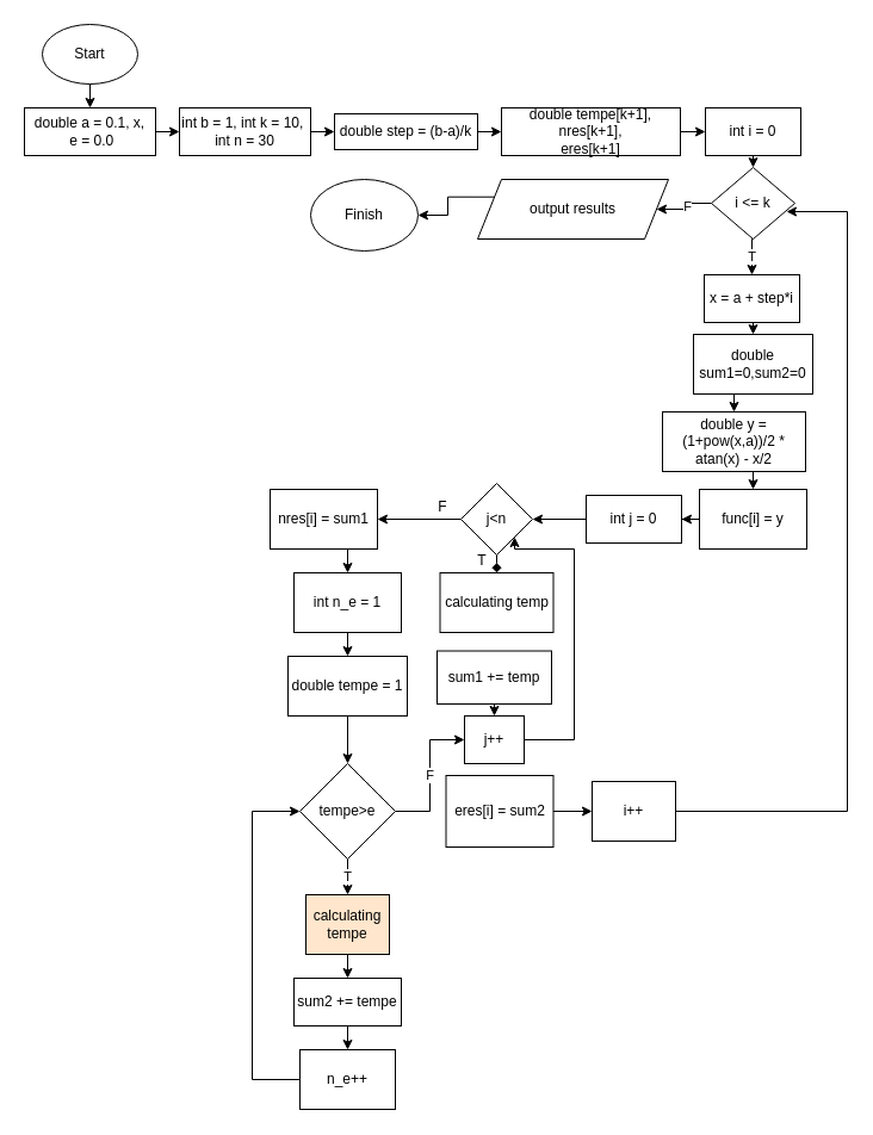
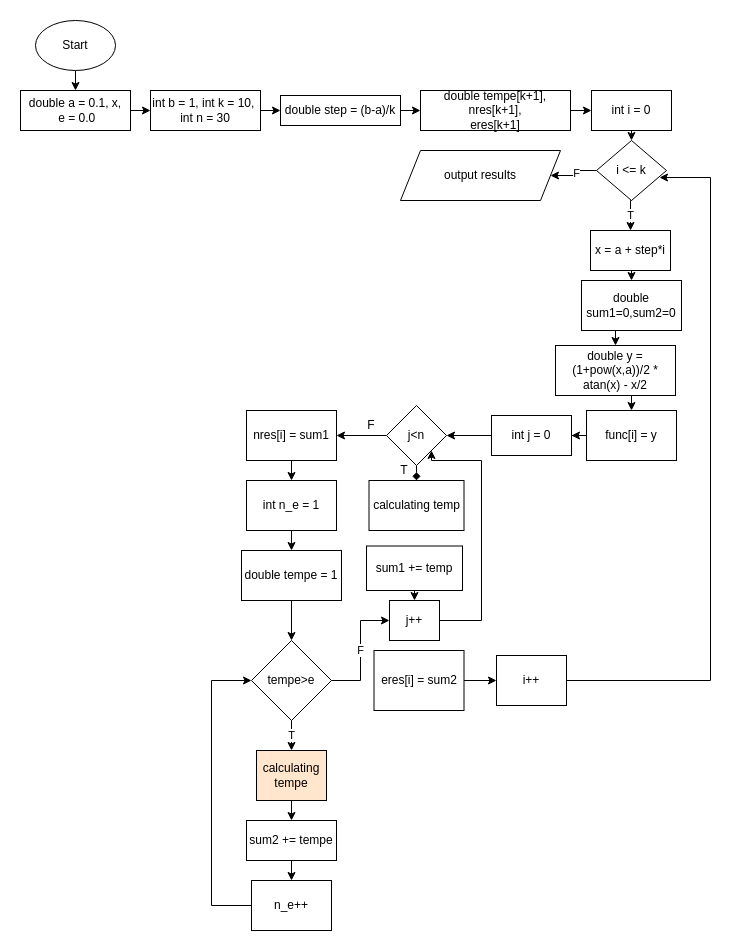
  <mxCell id="0" />
  <mxCell id="1" parent="0" />
  <mxCell id="2" style="edgeStyle=orthogonalEdgeStyle;rounded=0;orthogonalLoop=1;jettySize=auto;html=1;exitX=0.5;exitY=1;exitDx=0;exitDy=0;entryX=0.5;entryY=0;entryDx=0;entryDy=0;" edge="1" parent="1" source="3" target="5"><mxGeometry relative="1" as="geometry" /></mxCell>
  <mxCell id="3" value="Start" style="ellipse;whiteSpace=wrap;html=1;" vertex="1" parent="1"><mxGeometry x="35" y="20" width="80" height="50" as="geometry" /></mxCell>
  <mxCell id="4" style="edgeStyle=orthogonalEdgeStyle;rounded=0;orthogonalLoop=1;jettySize=auto;html=1;exitX=1;exitY=0.5;exitDx=0;exitDy=0;entryX=0;entryY=0.5;entryDx=0;entryDy=0;" edge="1" parent="1" source="5" target="7"><mxGeometry relative="1" as="geometry" /></mxCell>
  <mxCell id="5" value="&lt;div&gt;double a = 0.1, x,&lt;/div&gt;&lt;div&gt;&amp;nbsp;e = 0.0&lt;/div&gt;" style="rounded=0;whiteSpace=wrap;html=1;" vertex="1" parent="1"><mxGeometry x="20" y="90" width="110" height="40" as="geometry" /></mxCell>
  <mxCell id="6" style="edgeStyle=orthogonalEdgeStyle;rounded=0;orthogonalLoop=1;jettySize=auto;html=1;exitX=1;exitY=0.5;exitDx=0;exitDy=0;entryX=0;entryY=0.5;entryDx=0;entryDy=0;" edge="1" parent="1" source="7" target="9"><mxGeometry relative="1" as="geometry" /></mxCell>
  <mxCell id="7" value="&lt;div&gt;int b = 1, int k = 10,&amp;nbsp;&lt;/div&gt;&lt;div&gt;int n = 30&lt;/div&gt;" style="rounded=0;whiteSpace=wrap;html=1;" vertex="1" parent="1"><mxGeometry x="150" y="90" width="110" height="40" as="geometry" /></mxCell>
  <mxCell id="8" style="edgeStyle=orthogonalEdgeStyle;rounded=0;orthogonalLoop=1;jettySize=auto;html=1;exitX=1;exitY=0.5;exitDx=0;exitDy=0;entryX=0;entryY=0.5;entryDx=0;entryDy=0;" edge="1" parent="1" source="9" target="11"><mxGeometry relative="1" as="geometry" /></mxCell>
  <mxCell id="9" value="double step = (b-a)/k" style="rounded=0;whiteSpace=wrap;html=1;" vertex="1" parent="1"><mxGeometry x="280" y="95" width="120" height="30" as="geometry" /></mxCell>
  <mxCell id="10" style="edgeStyle=orthogonalEdgeStyle;rounded=0;orthogonalLoop=1;jettySize=auto;html=1;exitX=1;exitY=0.5;exitDx=0;exitDy=0;entryX=0;entryY=0.5;entryDx=0;entryDy=0;" edge="1" parent="1" source="11" target="13"><mxGeometry relative="1" as="geometry" /></mxCell>
  <mxCell id="11" value="&lt;div&gt;double tempe[k+1], nres[k+1], &lt;br&gt;&lt;/div&gt;&lt;div&gt;eres[k+1]&lt;br&gt;&lt;/div&gt;" style="rounded=0;whiteSpace=wrap;html=1;" vertex="1" parent="1"><mxGeometry x="420" y="90" width="150" height="40" as="geometry" /></mxCell>
  <mxCell id="12" style="edgeStyle=orthogonalEdgeStyle;rounded=0;orthogonalLoop=1;jettySize=auto;html=1;exitX=0.5;exitY=1;exitDx=0;exitDy=0;entryX=0.5;entryY=0;entryDx=0;entryDy=0;" edge="1" parent="1" source="13" target="17"><mxGeometry relative="1" as="geometry" /></mxCell>
  <mxCell id="13" value="int i = 0" style="rounded=0;whiteSpace=wrap;html=1;" vertex="1" parent="1"><mxGeometry x="591" y="90" width="80" height="40" as="geometry" /></mxCell>
  <mxCell id="14" value="T" style="edgeStyle=orthogonalEdgeStyle;rounded=0;orthogonalLoop=1;jettySize=auto;html=1;exitX=0.5;exitY=1;exitDx=0;exitDy=0;entryX=0.5;entryY=0;entryDx=0;entryDy=0;" edge="1" parent="1" source="17" target="19"><mxGeometry relative="1" as="geometry" /></mxCell>
  <mxCell id="15" style="edgeStyle=orthogonalEdgeStyle;rounded=0;orthogonalLoop=1;jettySize=auto;html=1;exitX=0;exitY=0.5;exitDx=0;exitDy=0;entryX=1;entryY=0.5;entryDx=0;entryDy=0;" edge="1" parent="1" source="17" target="56"><mxGeometry relative="1" as="geometry" /></mxCell>
  <mxCell id="16" value="F" style="edgeLabel;html=1;align=center;verticalAlign=middle;resizable=0;points=[];" vertex="1" connectable="0" parent="15"><mxGeometry x="-0.136" y="-1" relative="1" as="geometry"><mxPoint as="offset" /></mxGeometry></mxCell>
  <mxCell id="17" value="i &amp;lt;= k " style="rhombus;whiteSpace=wrap;html=1;" vertex="1" parent="1"><mxGeometry x="596" y="140" width="70" height="60" as="geometry" /></mxCell>
  <mxCell id="18" style="edgeStyle=orthogonalEdgeStyle;rounded=0;orthogonalLoop=1;jettySize=auto;html=1;exitX=0.5;exitY=1;exitDx=0;exitDy=0;entryX=0.5;entryY=0;entryDx=0;entryDy=0;" edge="1" parent="1" source="19" target="21"><mxGeometry relative="1" as="geometry" /></mxCell>
  <mxCell id="19" value="x = a + step*i" style="rounded=0;whiteSpace=wrap;html=1;" vertex="1" parent="1"><mxGeometry x="590" y="230" width="80" height="40" as="geometry" /></mxCell>
  <mxCell id="20" style="edgeStyle=orthogonalEdgeStyle;rounded=0;orthogonalLoop=1;jettySize=auto;html=1;exitX=0.5;exitY=1;exitDx=0;exitDy=0;entryX=0.5;entryY=0;entryDx=0;entryDy=0;" edge="1" parent="1" source="21" target="23"><mxGeometry relative="1" as="geometry" /></mxCell>
  <mxCell id="21" value="double sum1=0,sum2=0" style="rounded=0;whiteSpace=wrap;html=1;" vertex="1" parent="1"><mxGeometry x="581" y="280" width="100" height="50" as="geometry" /></mxCell>
  <mxCell id="22" style="edgeStyle=orthogonalEdgeStyle;rounded=0;orthogonalLoop=1;jettySize=auto;html=1;exitX=0.5;exitY=1;exitDx=0;exitDy=0;entryX=0.5;entryY=0;entryDx=0;entryDy=0;" edge="1" parent="1" source="23" target="25"><mxGeometry relative="1" as="geometry" /></mxCell>
  <mxCell id="23" value="double y = (1+pow(x,a))/2 * atan(x) - x/2" style="rounded=0;whiteSpace=wrap;html=1;" vertex="1" parent="1"><mxGeometry x="555" y="345" width="120" height="50" as="geometry" /></mxCell>
  <mxCell id="24" style="edgeStyle=orthogonalEdgeStyle;rounded=0;orthogonalLoop=1;jettySize=auto;html=1;exitX=0;exitY=0.5;exitDx=0;exitDy=0;" edge="1" parent="1" source="25" target="30"><mxGeometry relative="1" as="geometry" /></mxCell>
  <mxCell id="25" value="func[i] = y" style="rounded=0;whiteSpace=wrap;html=1;" vertex="1" parent="1"><mxGeometry x="586" y="410" width="90" height="50" as="geometry" /></mxCell>
  <mxCell id="26" style="edgeStyle=orthogonalEdgeStyle;rounded=0;orthogonalLoop=1;jettySize=auto;html=1;exitX=0.5;exitY=1;exitDx=0;exitDy=0;entryX=0.5;entryY=0;entryDx=0;entryDy=0;endArrow=diamond;" edge="1" parent="1" source="28" target="31"><mxGeometry relative="1" as="geometry" /></mxCell>
  <mxCell id="27" style="edgeStyle=orthogonalEdgeStyle;rounded=0;orthogonalLoop=1;jettySize=auto;html=1;entryX=1;entryY=0.5;entryDx=0;entryDy=0;" edge="1" parent="1" source="28" target="37"><mxGeometry relative="1" as="geometry" /></mxCell>
  <mxCell id="28" value="j&amp;lt;n" style="rhombus;whiteSpace=wrap;html=1;" vertex="1" parent="1"><mxGeometry x="386" y="405" width="60" height="60" as="geometry" /></mxCell>
  <mxCell id="29" style="edgeStyle=orthogonalEdgeStyle;rounded=0;orthogonalLoop=1;jettySize=auto;html=1;exitX=0;exitY=0.5;exitDx=0;exitDy=0;entryX=1;entryY=0.5;entryDx=0;entryDy=0;" edge="1" parent="1" source="30" target="28"><mxGeometry relative="1" as="geometry" /></mxCell>
  <mxCell id="30" value="int j = 0" style="rounded=0;whiteSpace=wrap;html=1;" vertex="1" parent="1"><mxGeometry x="491" y="415" width="80" height="40" as="geometry" /></mxCell>
  <mxCell id="31" value="calculating temp" style="rounded=0;whiteSpace=wrap;html=1;" vertex="1" parent="1"><mxGeometry x="368.5" y="480" width="95" height="50" as="geometry" /></mxCell>
  <mxCell id="32" style="edgeStyle=orthogonalEdgeStyle;rounded=0;orthogonalLoop=1;jettySize=auto;html=1;exitX=0.5;exitY=1;exitDx=0;exitDy=0;entryX=0.5;entryY=0;entryDx=0;entryDy=0;" edge="1" parent="1" source="33" target="35"><mxGeometry relative="1" as="geometry" /></mxCell>
  <mxCell id="33" value="sum1 += temp" style="rounded=0;whiteSpace=wrap;html=1;" vertex="1" parent="1"><mxGeometry x="366" y="545.5" width="96" height="44.5" as="geometry" /></mxCell>
  <mxCell id="34" style="edgeStyle=orthogonalEdgeStyle;rounded=0;orthogonalLoop=1;jettySize=auto;html=1;exitX=1;exitY=0.5;exitDx=0;exitDy=0;entryX=1;entryY=1;entryDx=0;entryDy=0;" edge="1" parent="1" source="35" target="28"><mxGeometry relative="1" as="geometry"><mxPoint x="480" y="460" as="targetPoint" /><Array as="points"><mxPoint x="481" y="620" /><mxPoint x="481" y="460" /><mxPoint x="431" y="460" /></Array></mxGeometry></mxCell>
  <mxCell id="35" value="j++" style="rounded=0;whiteSpace=wrap;html=1;" vertex="1" parent="1"><mxGeometry x="389" y="600" width="50" height="40" as="geometry" /></mxCell>
  <mxCell id="36" style="edgeStyle=orthogonalEdgeStyle;rounded=0;orthogonalLoop=1;jettySize=auto;html=1;exitX=0.5;exitY=1;exitDx=0;exitDy=0;entryX=0.5;entryY=0;entryDx=0;entryDy=0;" edge="1" parent="1" source="37" target="39"><mxGeometry relative="1" as="geometry" /></mxCell>
- <mxCell id="37" value="nres[i] = sum1" style="rounded=0;whiteSpace=wrap;html=1;" vertex="1" parent="1"><mxGeometry x="226" y="410" width="90" height="50" as="geometry" /></mxCell>
+ <mxCell id="37" value="nres[i] = sum1" style="rounded=0;whiteSpace=wrap;html=1;" vertex="1" parent="1"><mxGeometry x="246" y="410" width="90" height="50" as="geometry" /></mxCell>
  <mxCell id="38" style="edgeStyle=orthogonalEdgeStyle;rounded=0;orthogonalLoop=1;jettySize=auto;html=1;exitX=0.5;exitY=1;exitDx=0;exitDy=0;entryX=0.5;entryY=0;entryDx=0;entryDy=0;" edge="1" parent="1" source="39" target="41"><mxGeometry relative="1" as="geometry" /></mxCell>
  <mxCell id="39" value="int n_e = 1" style="rounded=0;whiteSpace=wrap;html=1;" vertex="1" parent="1"><mxGeometry x="246" y="480" width="90" height="50" as="geometry" /></mxCell>
  <mxCell id="40" style="edgeStyle=orthogonalEdgeStyle;rounded=0;orthogonalLoop=1;jettySize=auto;html=1;exitX=0.5;exitY=1;exitDx=0;exitDy=0;entryX=0.5;entryY=0;entryDx=0;entryDy=0;" edge="1" parent="1" source="41" target="44"><mxGeometry relative="1" as="geometry" /></mxCell>
  <mxCell id="41" value="double tempe = 1" style="rounded=0;whiteSpace=wrap;html=1;" vertex="1" parent="1"><mxGeometry x="241" y="550" width="100" height="50" as="geometry" /></mxCell>
  <mxCell id="42" value="T" style="edgeStyle=orthogonalEdgeStyle;rounded=0;orthogonalLoop=1;jettySize=auto;html=1;exitX=0.5;exitY=1;exitDx=0;exitDy=0;entryX=0.5;entryY=0;entryDx=0;entryDy=0;" edge="1" parent="1" source="44" target="46"><mxGeometry relative="1" as="geometry" /></mxCell>
  <mxCell id="43" value="F" style="edgeStyle=orthogonalEdgeStyle;rounded=0;orthogonalLoop=1;jettySize=auto;html=1;exitX=1;exitY=0.5;exitDx=0;exitDy=0;" edge="1" parent="1" source="44" target="35"><mxGeometry relative="1" as="geometry" /></mxCell>
  <mxCell id="44" value="tempe&amp;gt;e" style="rhombus;whiteSpace=wrap;html=1;" vertex="1" parent="1"><mxGeometry x="251" y="640" width="80" height="80" as="geometry" /></mxCell>
  <mxCell id="45" style="edgeStyle=orthogonalEdgeStyle;rounded=0;orthogonalLoop=1;jettySize=auto;html=1;exitX=0.5;exitY=1;exitDx=0;exitDy=0;entryX=0.5;entryY=0;entryDx=0;entryDy=0;" edge="1" parent="1" source="46" target="48"><mxGeometry relative="1" as="geometry" /></mxCell>
  <mxCell id="46" value="calculating tempe" style="rounded=0;whiteSpace=wrap;html=1;fillColor=#ffe6cc;" vertex="1" parent="1"><mxGeometry x="256" y="750" width="70" height="50" as="geometry" /></mxCell>
  <mxCell id="47" style="edgeStyle=orthogonalEdgeStyle;rounded=0;orthogonalLoop=1;jettySize=auto;html=1;exitX=0.5;exitY=1;exitDx=0;exitDy=0;entryX=0.5;entryY=0;entryDx=0;entryDy=0;" edge="1" parent="1" source="48" target="50"><mxGeometry relative="1" as="geometry" /></mxCell>
  <mxCell id="48" value="sum2 += tempe" style="rounded=0;whiteSpace=wrap;html=1;" vertex="1" parent="1"><mxGeometry x="246" y="820" width="90" height="40" as="geometry" /></mxCell>
  <mxCell id="49" style="edgeStyle=orthogonalEdgeStyle;rounded=0;orthogonalLoop=1;jettySize=auto;html=1;exitX=0;exitY=0.5;exitDx=0;exitDy=0;entryX=0;entryY=0.5;entryDx=0;entryDy=0;" edge="1" parent="1" source="50" target="44"><mxGeometry relative="1" as="geometry"><mxPoint x="210" y="680" as="targetPoint" /><Array as="points"><mxPoint x="211" y="905" /><mxPoint x="211" y="680" /></Array></mxGeometry></mxCell>
  <mxCell id="50" value="n_e++" style="rounded=0;whiteSpace=wrap;html=1;" vertex="1" parent="1"><mxGeometry x="251" y="880" width="80" height="50" as="geometry" /></mxCell>
  <mxCell id="51" style="edgeStyle=orthogonalEdgeStyle;rounded=0;orthogonalLoop=1;jettySize=auto;html=1;exitX=1;exitY=0.5;exitDx=0;exitDy=0;entryX=0;entryY=0.5;entryDx=0;entryDy=0;" edge="1" parent="1" source="52" target="54"><mxGeometry relative="1" as="geometry" /></mxCell>
  <mxCell id="52" value="eres[i] = sum2" style="rounded=0;whiteSpace=wrap;html=1;" vertex="1" parent="1"><mxGeometry x="373.5" y="650" width="90" height="60" as="geometry" /></mxCell>
  <mxCell id="53" style="edgeStyle=orthogonalEdgeStyle;rounded=0;orthogonalLoop=1;jettySize=auto;html=1;exitX=1;exitY=0.5;exitDx=0;exitDy=0;entryX=0.9;entryY=0.617;entryDx=0;entryDy=0;entryPerimeter=0;" edge="1" parent="1" source="54" target="17"><mxGeometry relative="1" as="geometry"><mxPoint x="790" y="220" as="targetPoint" /><Array as="points"><mxPoint x="710" y="680" /><mxPoint x="710" y="177" /></Array></mxGeometry></mxCell>
  <mxCell id="54" value="i++" style="rounded=0;whiteSpace=wrap;html=1;" vertex="1" parent="1"><mxGeometry x="496" y="655" width="70" height="50" as="geometry" /></mxCell>
- <mxCell id="55" style="edgeStyle=orthogonalEdgeStyle;rounded=0;orthogonalLoop=1;jettySize=auto;html=1;exitX=0;exitY=0.25;exitDx=0;exitDy=0;" edge="1" parent="1" source="56" target="57"><mxGeometry relative="1" as="geometry" /></mxCell>
  <mxCell id="56" value="output results " style="shape=parallelogram;perimeter=parallelogramPerimeter;whiteSpace=wrap;html=1;fixedSize=1;" vertex="1" parent="1"><mxGeometry x="400" y="150" width="160" height="50" as="geometry" /></mxCell>
- <mxCell id="57" value="Finish" style="ellipse;whiteSpace=wrap;html=1;" vertex="1" parent="1"><mxGeometry x="260" y="150" width="90" height="60" as="geometry" /></mxCell>
  <mxCell id="58" value="T" style="text;html=1;align=center;verticalAlign=middle;whiteSpace=wrap;rounded=0;" vertex="1" parent="1"><mxGeometry x="373.5" y="455" width="60" height="30" as="geometry" /></mxCell>
  <mxCell id="59" value="F" style="text;html=1;align=center;verticalAlign=middle;whiteSpace=wrap;rounded=0;" vertex="1" parent="1"><mxGeometry x="341" y="410" width="60" height="30" as="geometry" /></mxCell>
